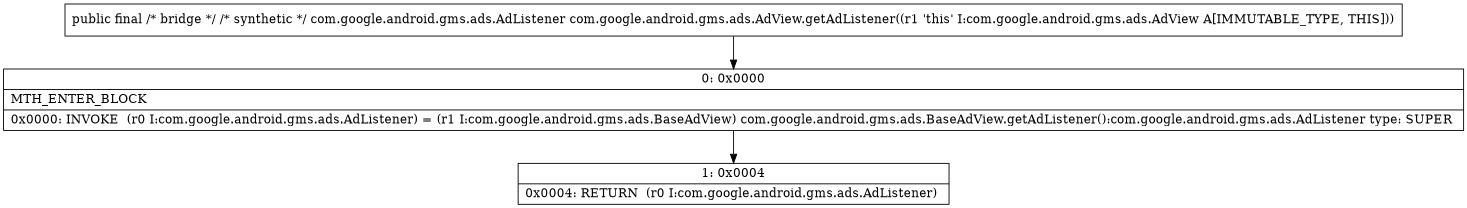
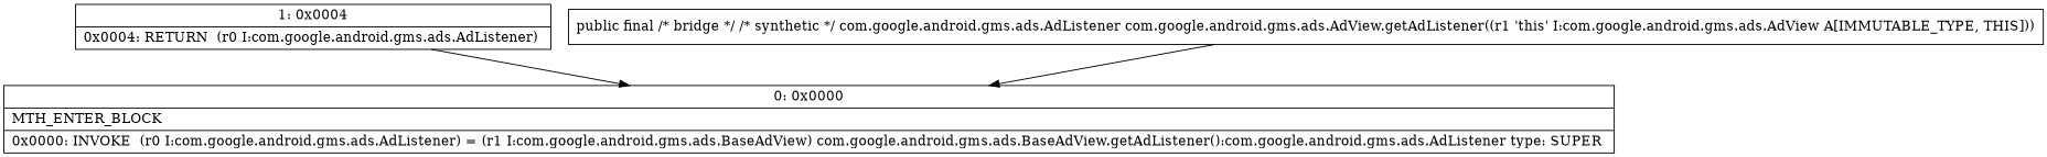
  digraph {
    node [shape=record]
    n1 [label="{0\:\ 0x0000|MTH_ENTER_BLOCK\l|0x0000: INVOKE  (r0 I:com.google.android.gms.ads.AdListener) = (r1 I:com.google.android.gms.ads.BaseAdView) com.google.android.gms.ads.BaseAdView.getAdListener():com.google.android.gms.ads.AdListener type: SUPER \l}"]
    n2 [label="{1\:\ 0x0004|0x0004: RETURN  (r0 I:com.google.android.gms.ads.AdListener) \l}"]
    n3 [label="{public final \/* bridge *\/ \/* synthetic *\/ com.google.android.gms.ads.AdListener com.google.android.gms.ads.AdView.getAdListener((r1 'this' I:com.google.android.gms.ads.AdView A[IMMUTABLE_TYPE, THIS])) }"]
-   n1 -> n2
+   n2 -> n1
    n3 -> n1
  }
